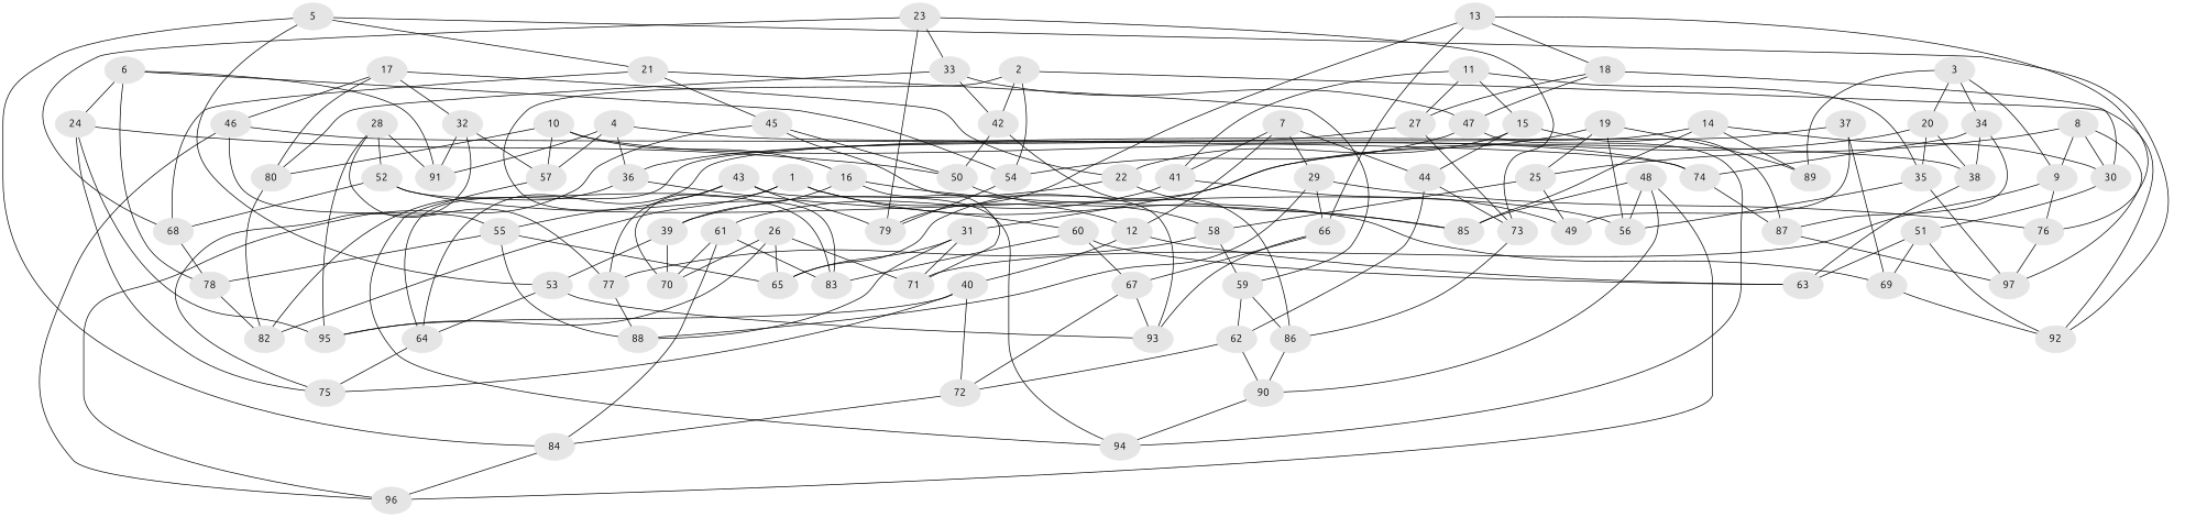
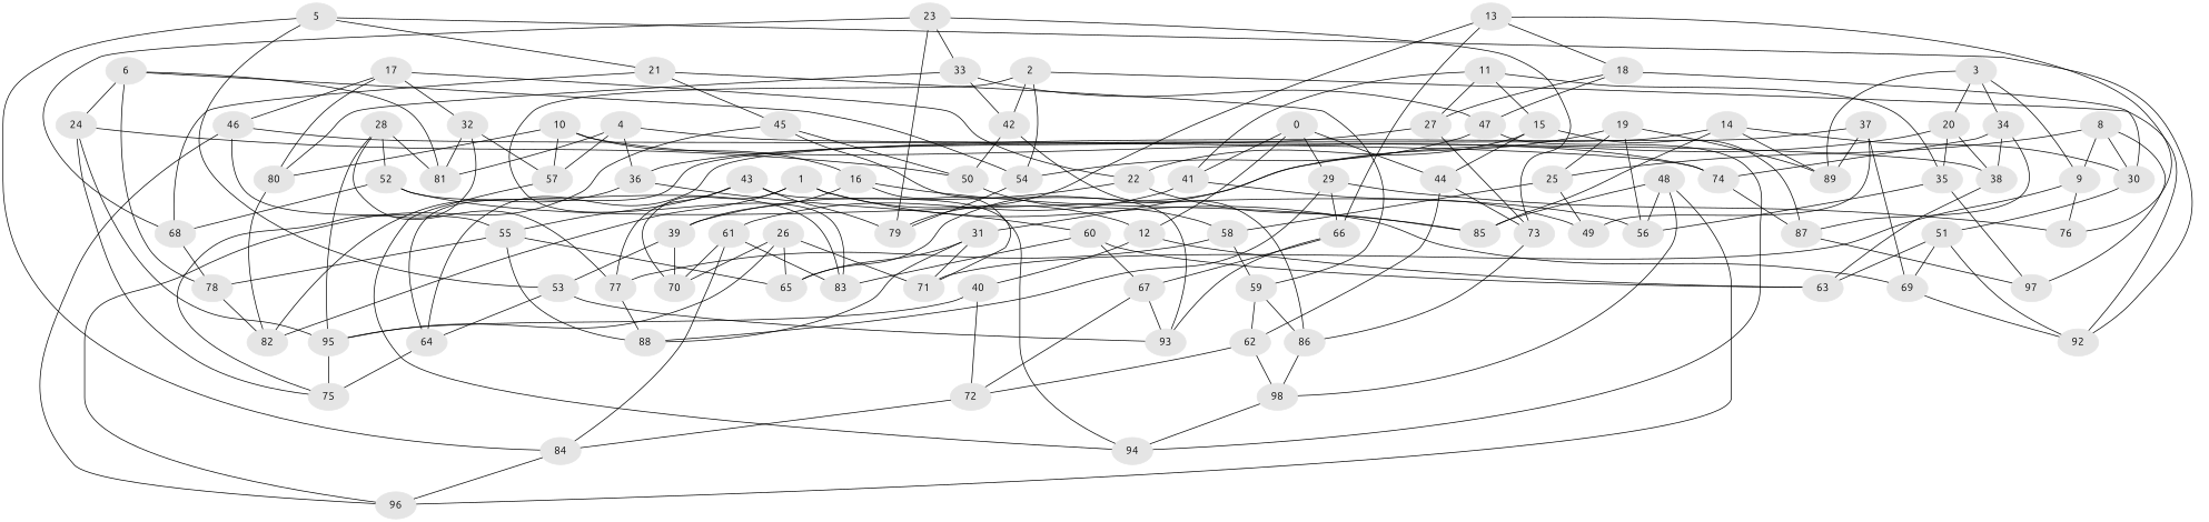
  graph {
    fontname=Ubuntu
    node [color=gray90 fontname=Ubuntu style=filled]
    edge [fontname=Ubuntu]
    1
    12
    69
    70
    82
    40
    63
    92
    2
    42
    54
    83
    50
    86
    79
    3
    9
    20
    34
    89
    71
    76
    38
    35
    65
    74
    87
    4
    36
    57
-   81 [label=91]
+   81
    60
    94
    5
    21
    53
    84
    45
    59
    68
    64
    93
    96
    6
    24
    78
    75
    95
-   7
+   7 [label=0]
    29
    41
    44
    66
    88
    49
    61
    73
    62
    8
    25
    30
    n62 [label=97]
    58
    51
    10
    16
    80
    85
    39
    11
    15
    27
    22
    56
    72
    13
    18
    47
    67
    14
    17
    32
    46
    55
    19
    31
    23
    33
    77
    26
    28
    52
    37
-   90
+   90 [label=98]
    43
    48
    1 -- 12
    1 -- 69
    1 -- 70
    1 -- 82
    12 -- 40
    12 -- 63
    69 -- 92
-   40 -- 75
+   95 -- 75
    40 -- 95
    40 -- 72
    2 -- 92
    2 -- 42
    2 -- 54
    2 -- 83
    42 -- 50
    42 -- 86
    54 -- 79
    50 -- 58
    86 -- 90
    3 -- 9
    3 -- 20
    3 -- 34
    3 -- 89
    9 -- 71
    9 -- 76
    20 -- 38
    20 -- 35
    20 -- 65
    34 -- 38
    34 -- 74
    34 -- 87
-   76 -- n62
    38 -- 63
    35 -- n62
    35 -- 56
    74 -- 87
    87 -- n62
    4 -- 38
    4 -- 36
    4 -- 57
    4 -- 81
    36 -- 82
    36 -- 60
    57 -- 94
    60 -- 63
    60 -- 83
    60 -- 67
    5 -- 92
    5 -- 21
    5 -- 53
    5 -- 84
    21 -- 45
    21 -- 59
    21 -- 68
    53 -- 64
    53 -- 93
    84 -- 96
    45 -- 50
    45 -- 93
    45 -- 96
    59 -- 86
    59 -- 62
    68 -- 78
    64 -- 75
    6 -- 54
    6 -- 81
    6 -- 24
    6 -- 78
    24 -- 50
    24 -- 75
    24 -- 95
    78 -- 82
    7 -- 12
    7 -- 29
    7 -- 41
    7 -- 44
    29 -- 76
    29 -- 66
    29 -- 88
    41 -- 49
    41 -- 61
    44 -- 73
    44 -- 62
    66 -- 93
    66 -- 67
    61 -- 70
    61 -- 83
    61 -- 84
    73 -- 86
    62 -- 72
    62 -- 90
    8 -- 9
    8 -- 25
    8 -- 30
    8 -- n62
    25 -- 49
    25 -- 58
    30 -- 51
    58 -- 59
    58 -- 77
    51 -- 69
    51 -- 63
    51 -- 92
    10 -- 74
    10 -- 57
    10 -- 16
    10 -- 80
    16 -- 71
    16 -- 85
    16 -- 39
    80 -- 82
    39 -- 70
    39 -- 53
    11 -- 35
    11 -- 41
    11 -- 15
    11 -- 27
    15 -- 87
    15 -- 44
    15 -- 22
    27 -- 36
    27 -- 73
    22 -- 85
    22 -- 39
    72 -- 84
    13 -- 79
    13 -- 76
    13 -- 66
    13 -- 18
    18 -- 30
    18 -- 27
    18 -- 47
    47 -- 54
    47 -- 94
    67 -- 93
    67 -- 72
    14 -- 89
    14 -- 64
    14 -- 30
    14 -- 85
    17 -- 80
    17 -- 22
    17 -- 32
    17 -- 46
    32 -- 57
    32 -- 81
    32 -- 75
    46 -- 74
    46 -- 96
    46 -- 55
    55 -- 65
    55 -- 78
    55 -- 88
    19 -- 89
    19 -- 25
    19 -- 56
    19 -- 31
    31 -- 71
    31 -- 65
    31 -- 88
    23 -- 79
    23 -- 68
    23 -- 73
    23 -- 33
    33 -- 42
    33 -- 80
    33 -- 47
    77 -- 88
    26 -- 70
    26 -- 71
    26 -- 65
    26 -- 95
    28 -- 81
    28 -- 95
    28 -- 77
    28 -- 52
    52 -- 83
    52 -- 68
    52 -- 56
    37 -- 69
+   37 -- 89
    37 -- 64
    37 -- 49
    90 -- 94
    43 -- 79
    43 -- 94
    43 -- 55
    43 -- 77
    48 -- 96
    48 -- 85
    48 -- 56
    48 -- 90
  }
